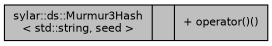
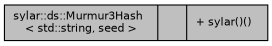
  digraph {
    rankdir=LR
    fontname="DejaVu Sans"
-   n1 [color=black fillcolor=grey75 fontcolor=black fontname="DejaVu Sans" fontsize=10 height=0.2 label="{sylar::ds::Murmur3Hash\l\< std::string, seed \>\n||+ operator()()\l}" shape=record style=filled width=0.4]
+   n1 [color=black fillcolor=grey75 fontcolor=black fontname="DejaVu Sans" fontsize=10 height=0.2 label="{sylar::ds::Murmur3Hash\l\< std::string, seed \>\n||+ sylar()()\l}" shape=record style=filled width=0.4]
  }
